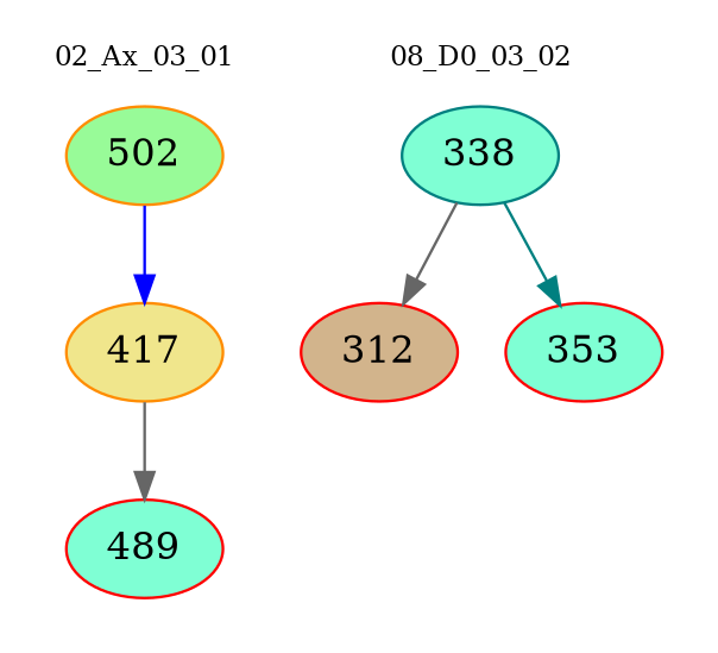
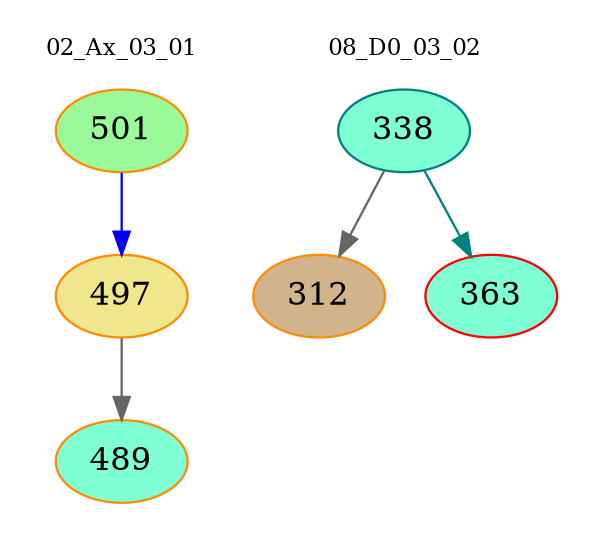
  digraph {
    node [color=darkorange fillcolor=aquamarine style=filled]
    edge [color=gray40]
-   n1 [fillcolor=palegreen label=502]
-   n2 [color=red label=489]
-   n3 [fillcolor=khaki label=417]
+   n1 [fillcolor=palegreen label=501]
+   n2 [label=489]
+   n3 [fillcolor=khaki label=497]
    n4 [color=teal label=338]
-   n5 [color=red fillcolor=tan label=312]
-   n6 [color=red label=353]
+   n5 [fillcolor=tan label=312]
+   n6 [color=red label=363]
    subgraph cluster_1 {
      color=white
      fontsize=10
      label="02_Ax_03_01"
      n1
      n2
      n3
    }
    subgraph cluster_2 {
      color=white
      fontsize=10
      label="08_D0_03_02"
      n4
      n5
      n6
    }
    n1 -> n3 [color=blue]
    n3 -> n2
    n4 -> n5
    n4 -> n6 [color=teal]
  }
